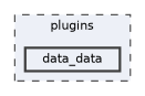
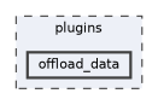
  digraph {
    compound=true
-   n1 [color=grey25 fillcolor="#edf0f7" fontname=Helvetica fontsize=10 height=0.2 label=data_data shape=box style="filled,bold" width=0.4]
+   n1 [color=grey25 fillcolor="#edf0f7" fontname=Helvetica fontsize=10 height=0.2 label=offload_data shape=box style="filled,bold" width=0.4]
    subgraph cluster_1 {
      bgcolor="#edf0f7"
      fontname=Helvetica
      fontsize=10
      label=plugins
      pencolor=grey25
      style="filled,dashed"
      n1
    }
  }
